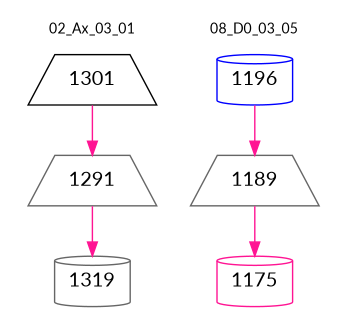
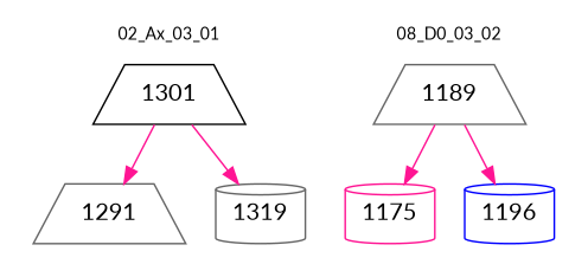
  digraph {
    fontname=Lato
    node [color=gray40 fontname=Lato shape=trapezium]
    edge [color=deeppink fontname=Lato]
    n1 [color=black label=1301]
    n2 [label=1291]
    n3 [label=1319 shape=cylinder]
    n4 [label=1189]
    n5 [color=deeppink label=1175 shape=cylinder]
    n6 [color=blue label=1196 shape=cylinder]
    subgraph cluster_1 {
      color=white
      fontsize=10
      label="02_Ax_03_01"
      n1
      n2
      n3
    }
    subgraph cluster_2 {
      color=white
      fontsize=10
-     label="08_D0_03_05"
+     label="08_D0_03_02"
      n4
      n5
      n6
    }
    n1 -> n2
-   n2 -> n3
+   n1 -> n3
    n4 -> n5
-   n6 -> n4
+   n4 -> n6
  }
